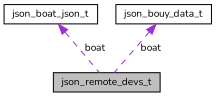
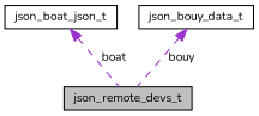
  digraph {
    fontname=Nunito
    node [color=black fillcolor=white fontname=Nunito fontsize=10 shape=record style=filled]
    edge [color=darkorchid3 dir=back fontname=Nunito fontsize=10 labelfontname=Helvetica labelfontsize=10 style=dashed]
    n1 [fillcolor=grey75 fontcolor=black height=0.2 label=json_remote_devs_t width=0.4]
    n2 [height=0.2 label=json_boat_json_t width=0.4]
    n3 [height=0.2 label=json_bouy_data_t width=0.4]
    n2 -> n1 [label=" boat"]
-   n3 -> n1 [label=" boat"]
+   n3 -> n1 [label=" bouy"]
  }
